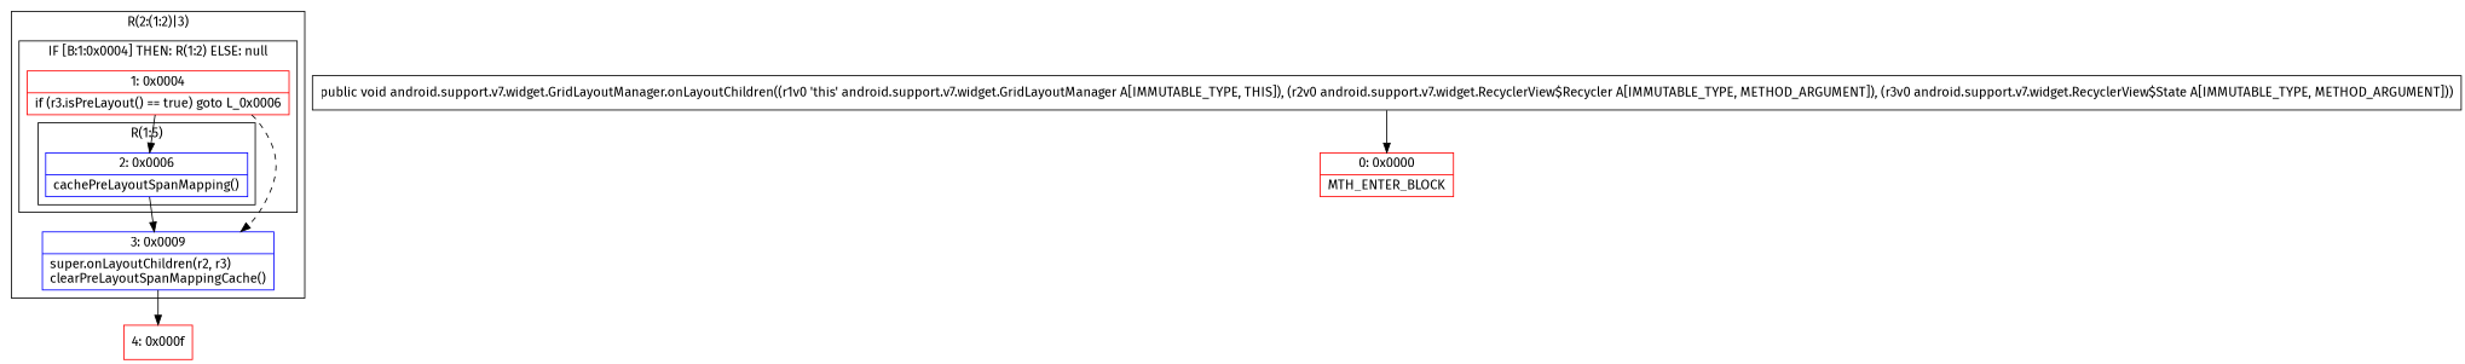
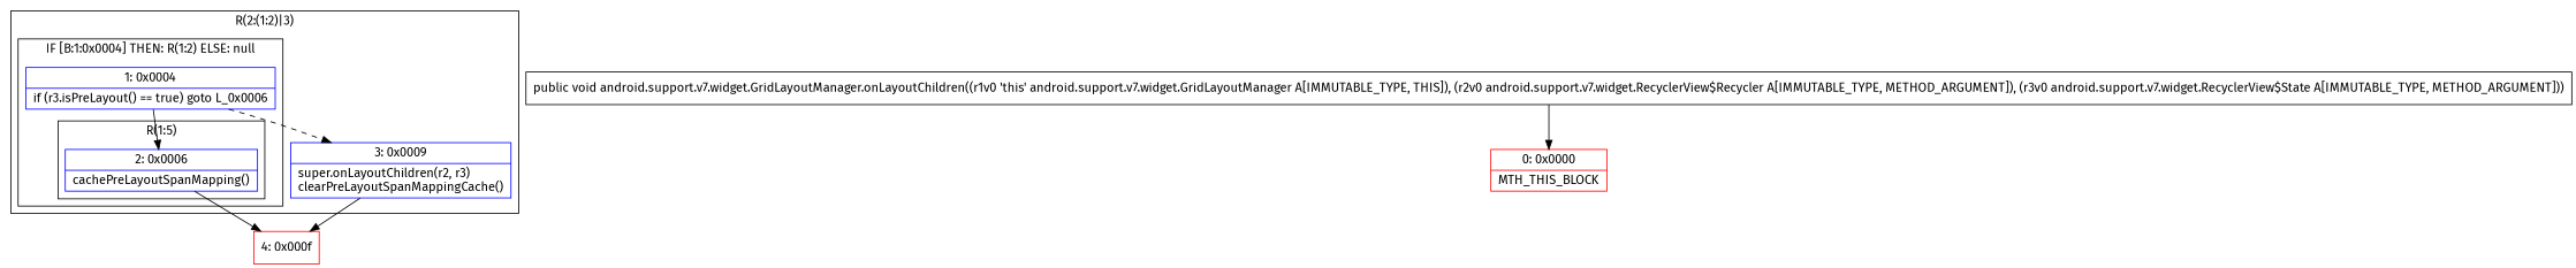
  digraph {
    fontname="Fira Sans"
    node [color=blue fontname="Fira Sans" shape=record]
    edge [fontname="Fira Sans"]
    n1 [label="{2\:\ 0x0006|cachePreLayoutSpanMapping()\l}"]
-   n2 [color=red label="{1\:\ 0x0004|if (r3.isPreLayout() == true) goto L_0x0006\l}"]
+   n2 [label="{1\:\ 0x0004|if (r3.isPreLayout() == true) goto L_0x0006\l}"]
    n3 [label="{3\:\ 0x0009|super.onLayoutChildren(r2, r3)\lclearPreLayoutSpanMappingCache()\l}"]
    n4 [color=red label="{4\:\ 0x000f}"]
-   n5 [color=red label="{0\:\ 0x0000|MTH_ENTER_BLOCK\l}"]
+   n5 [color=red label="{0\:\ 0x0000|MTH_THIS_BLOCK\l}"]
    n6 [label="{public void android.support.v7.widget.GridLayoutManager.onLayoutChildren((r1v0 'this' android.support.v7.widget.GridLayoutManager A[IMMUTABLE_TYPE, THIS]), (r2v0 android.support.v7.widget.RecyclerView$Recycler A[IMMUTABLE_TYPE, METHOD_ARGUMENT]), (r3v0 android.support.v7.widget.RecyclerView$State A[IMMUTABLE_TYPE, METHOD_ARGUMENT])) }" color=""]
    subgraph cluster_1 {
      label="R(2:(1:2)|3)"
      n3
      subgraph cluster_2 {
        label="IF [B:1:0x0004] THEN: R(1:2) ELSE: null"
        n2
        subgraph cluster_3 {
          label="R(1:5)"
          n1
        }
      }
    }
-   n1 -> n3
+   n1 -> n4
    n2 -> n1
    n2 -> n3 [style=dashed]
    n3 -> n4
    n6 -> n5
  }
